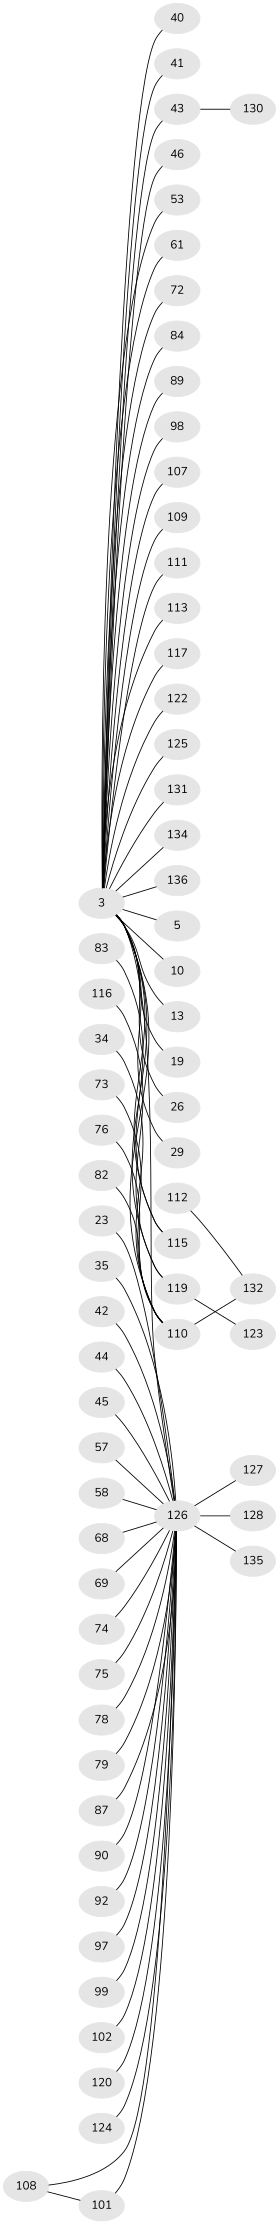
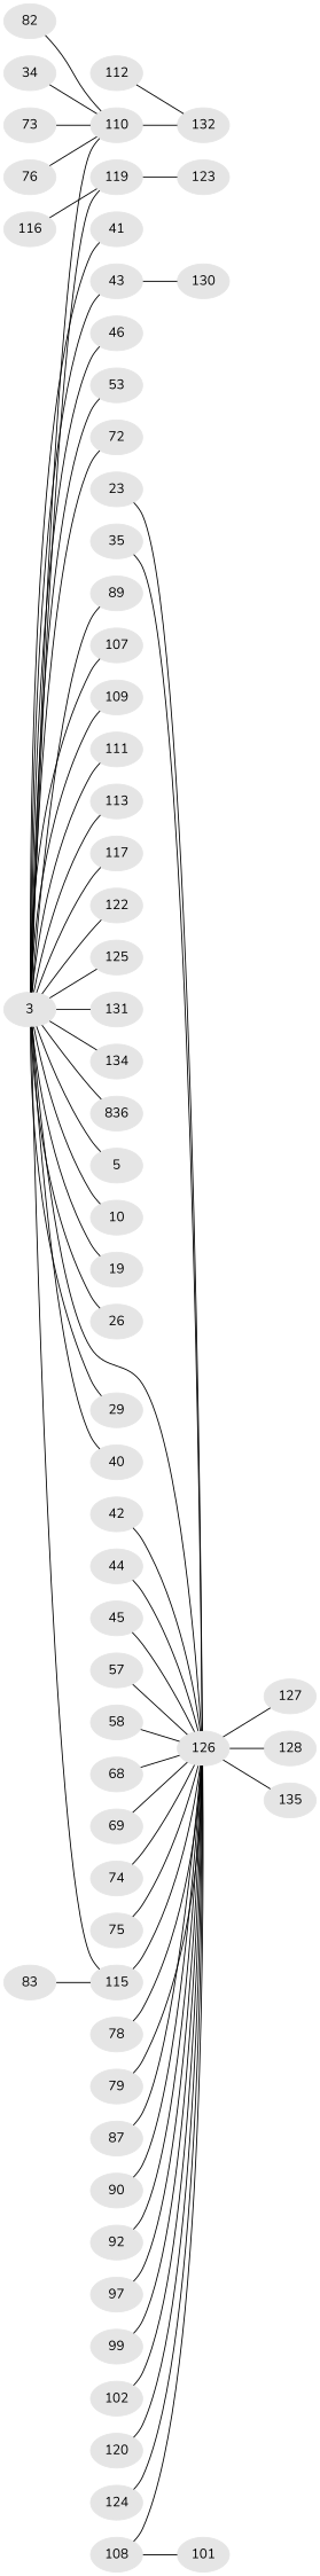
  graph {
    fontname=Nunito
    rankdir=LR
    node [color=gray90 fontname=Nunito style=filled]
    edge [fontname=Nunito]
    3 [super="+2"]
    5
    10
-   13
    19
    26
    29 [super="+17"]
    40
    41 [super="+33"]
    43
    46
    53
-   61
    72
-   84
    89 [super="+30"]
-   98
    107 [super="+64"]
    109 [super="+21"]
    110 [super="+32"]
    111
    113
    115 [super="+104"]
    117 [super="+88"]
    119 [super="+7+63"]
    122
    125
    126 [super="+6+39+37+103+52+121+14"]
    131 [super="+129"]
    134
-   136 [super="+51+71+86+133"]
+   136 [super="+51+71+86+133" label=836]
    130 [super="+96"]
    101 [super="+91"]
    132 [super="+114"]
    123
    127
    128
    135
    23
    34
    35
    42
    44
    45
    57
    58
    68
    69
    73
    74
    75
    76
    78
    79
    82
    83 [super="+54+59+77"]
    87
    90
    92
    97
    99
    102
    108
    112 [super="+95"]
    116 [super="+81"]
    120
    124
    3 -- 5
    3 -- 10
-   3 -- 13
    3 -- 19
    3 -- 26
    3 -- 29
    3 -- 40
    3 -- 41
    3 -- 43 [weight=2]
    3 -- 46
    3 -- 53
-   3 -- 61
    3 -- 72
-   3 -- 84
    3 -- 89
-   3 -- 98
    3 -- 107
    3 -- 109
    3 -- 110 [weight=4]
    3 -- 111
    3 -- 113
    3 -- 115 [weight=3]
    3 -- 117
    3 -- 119 [weight=2]
    3 -- 122
    3 -- 125
    3 -- 126 [weight=9]
    3 -- 131
    3 -- 134
    3 -- 136
    43 -- 130
    110 -- 132 [weight=2]
-   101 -- 126
+   115 -- 126
    119 -- 123
    126 -- 127
    126 -- 128
    126 -- 135
    23 -- 126
    34 -- 110
    35 -- 126
    42 -- 126
    44 -- 126
    45 -- 126
    57 -- 126
    58 -- 126
    68 -- 126
    69 -- 126
    73 -- 110
    74 -- 126
    75 -- 126
    76 -- 110
    78 -- 126
    79 -- 126
    82 -- 110
    83 -- 115
    87 -- 126
    90 -- 126
    92 -- 126
    97 -- 126
    99 -- 126
    102 -- 126
    108 -- 126
    108 -- 101
    112 -- 132
    116 -- 119
    120 -- 126
    124 -- 126
  }
